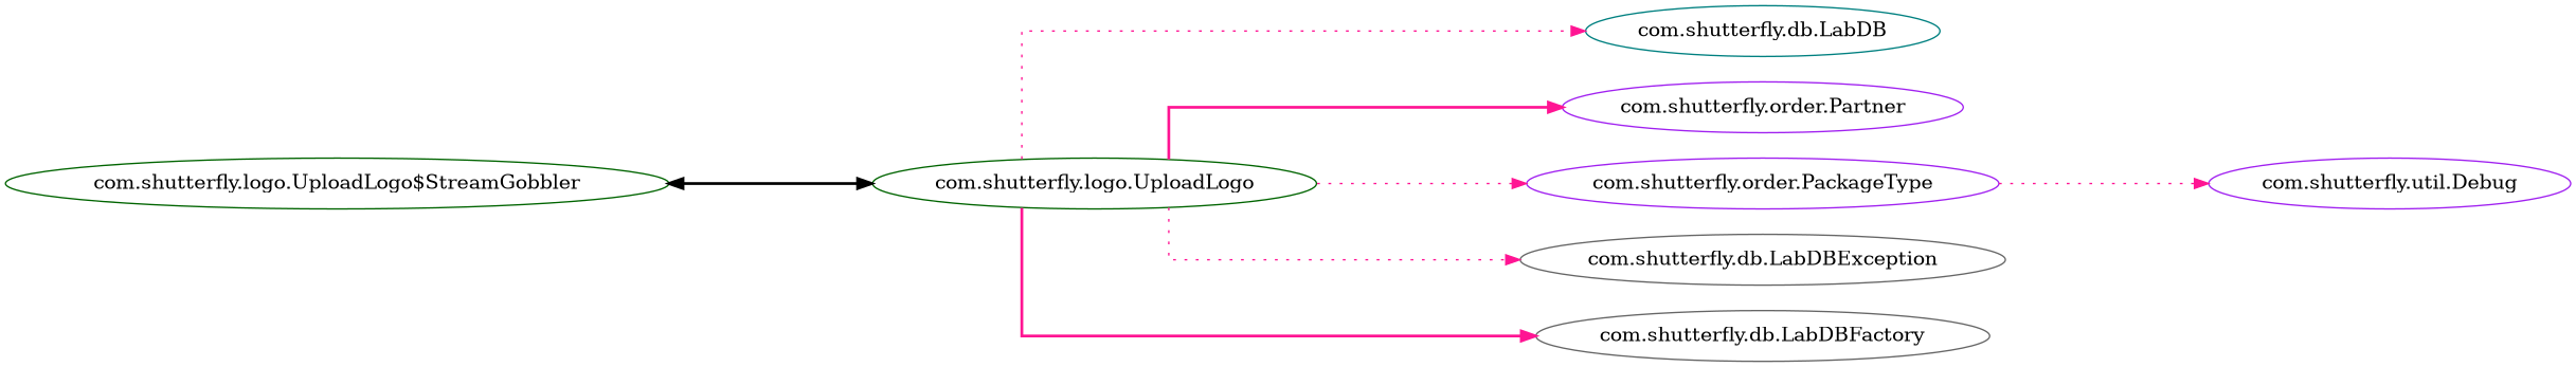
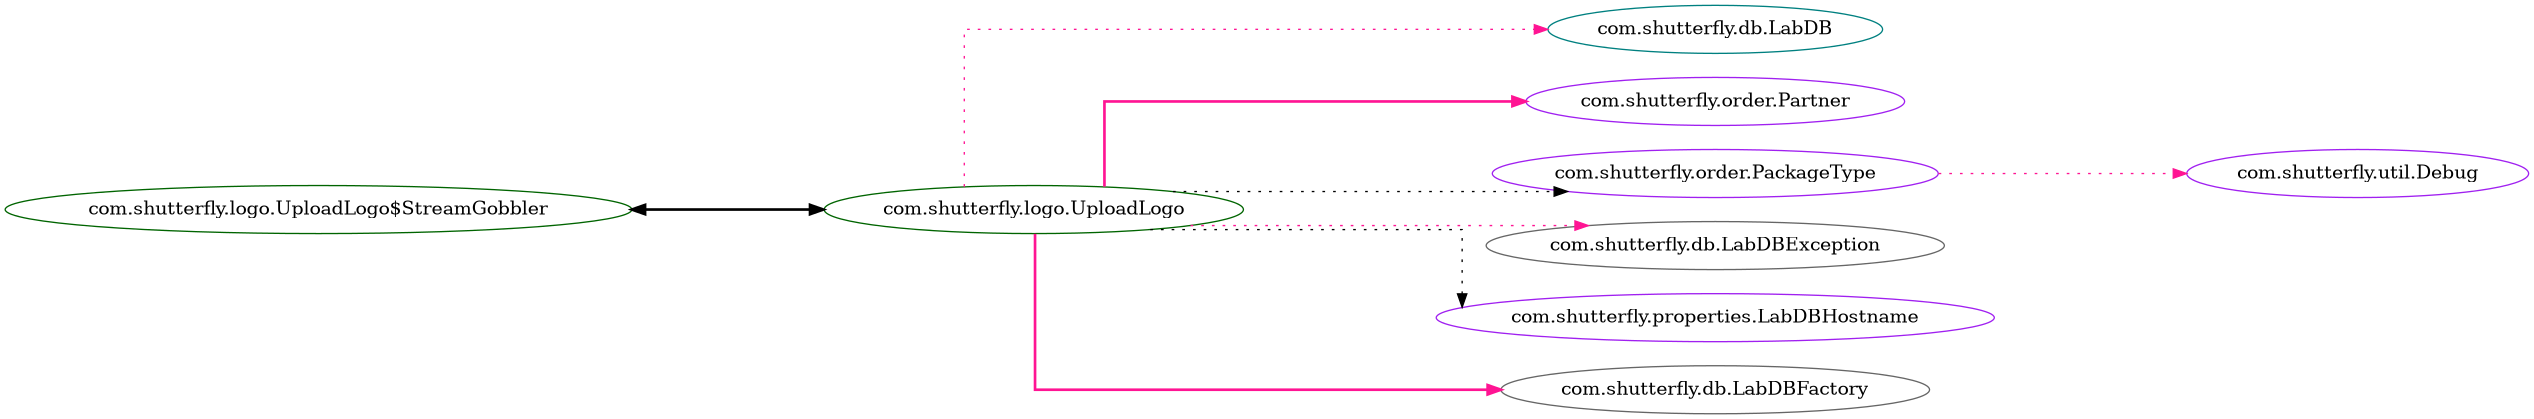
  digraph {
    concentrate=true
    rankdir=LR
    ranksep=2.0
    splines=ortho
    node [color=purple]
    edge [color=deeppink style=dotted]
    "com.shutterfly.logo.UploadLogo$StreamGobbler" [color=darkgreen]
    "com.shutterfly.logo.UploadLogo" [color=darkgreen]
    "com.shutterfly.db.LabDB" [color=teal]
    "com.shutterfly.order.Partner"
    "com.shutterfly.order.PackageType"
    "com.shutterfly.db.LabDBException" [color=gray40]
+   "com.shutterfly.properties.LabDBHostname"
    "com.shutterfly.db.LabDBFactory" [color=gray40]
    "com.shutterfly.util.Debug"
    "com.shutterfly.logo.UploadLogo$StreamGobbler" -> "com.shutterfly.logo.UploadLogo" [color=black style=bold]
    "com.shutterfly.logo.UploadLogo" -> "com.shutterfly.logo.UploadLogo$StreamGobbler" [color="" style=""]
    "com.shutterfly.logo.UploadLogo" -> "com.shutterfly.db.LabDB"
    "com.shutterfly.logo.UploadLogo" -> "com.shutterfly.order.Partner" [style=bold]
-   "com.shutterfly.logo.UploadLogo" -> "com.shutterfly.order.PackageType"
+   "com.shutterfly.logo.UploadLogo" -> "com.shutterfly.order.PackageType" [color=black]
    "com.shutterfly.logo.UploadLogo" -> "com.shutterfly.db.LabDBException"
+   "com.shutterfly.logo.UploadLogo" -> "com.shutterfly.properties.LabDBHostname" [color=black]
    "com.shutterfly.logo.UploadLogo" -> "com.shutterfly.db.LabDBFactory" [style=bold]
    "com.shutterfly.order.PackageType" -> "com.shutterfly.util.Debug"
  }
